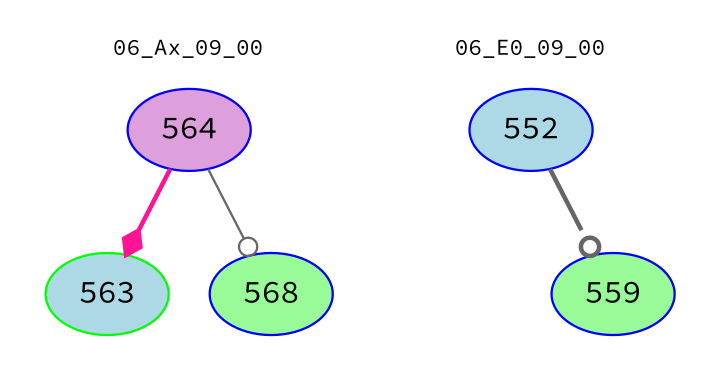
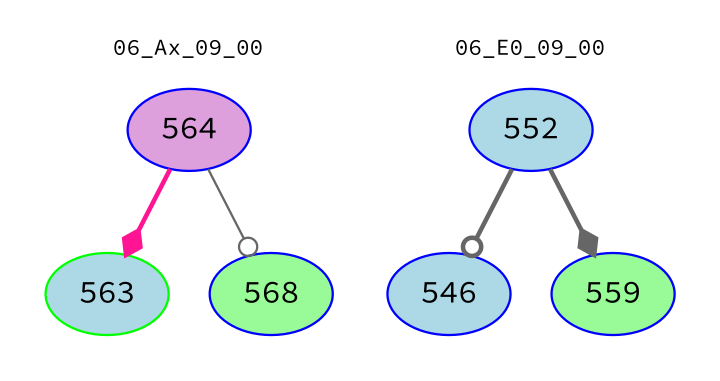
  digraph {
    fontname="Source Code Pro"
    node [color=blue fillcolor=lightblue fontname="Source Code Pro" style=filled]
    edge [arrowhead=diamond color=gray40 fontname="Source Code Pro" style=bold]
    n1 [fillcolor=plum label=564]
    n2 [color=green label=563]
    n3 [fillcolor=palegreen label=568]
    n4 [label=552]
+   n5 [label=546]
    n6 [fillcolor=palegreen label=559]
    subgraph cluster_1 {
      color=white
      fontsize=10
      label="06_Ax_09_00"
      n1
      n2
      n3
    }
    subgraph cluster_2 {
      color=white
      fontsize=10
      label="06_E0_09_00"
      n4
+     n5
      n6
    }
    n1 -> n2 [color=deeppink]
    n1 -> n3 [arrowhead=odot style=solid]
-   n4 -> n6 [arrowhead=odot]
+   n4 -> n5 [arrowhead=odot]
+   n4 -> n6
  }
